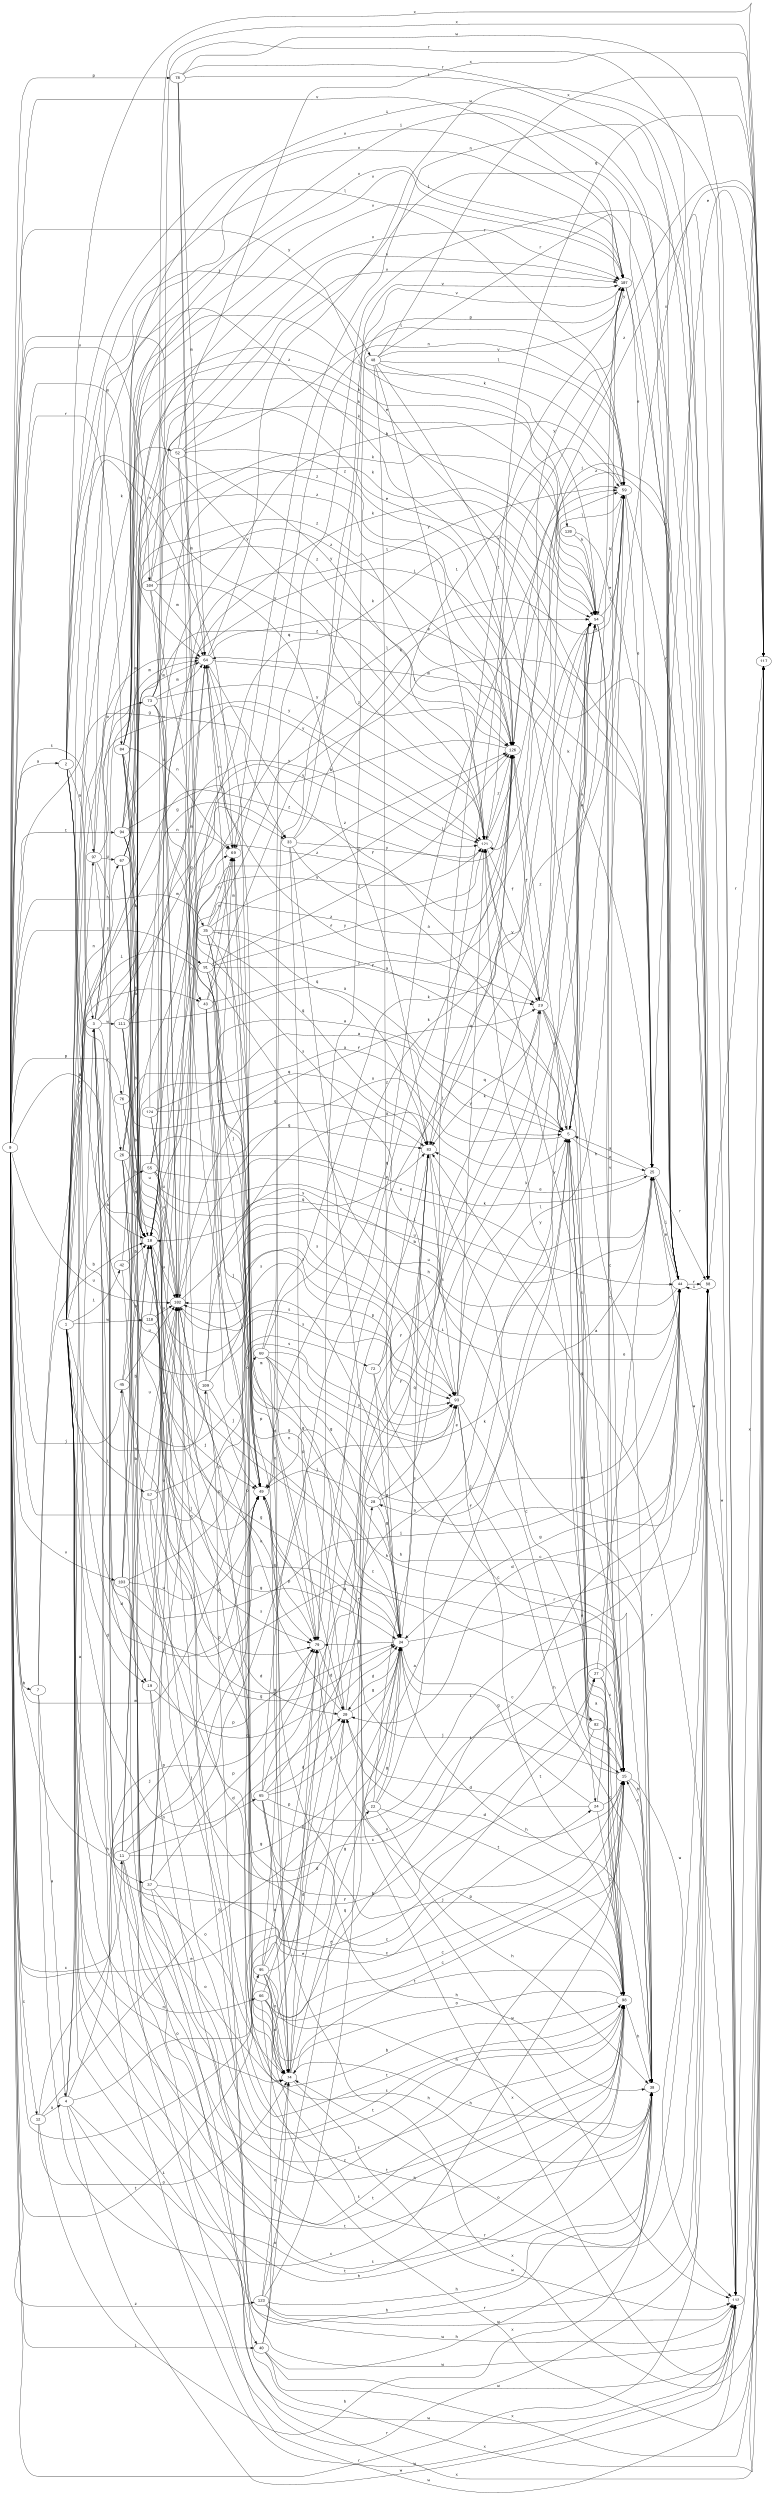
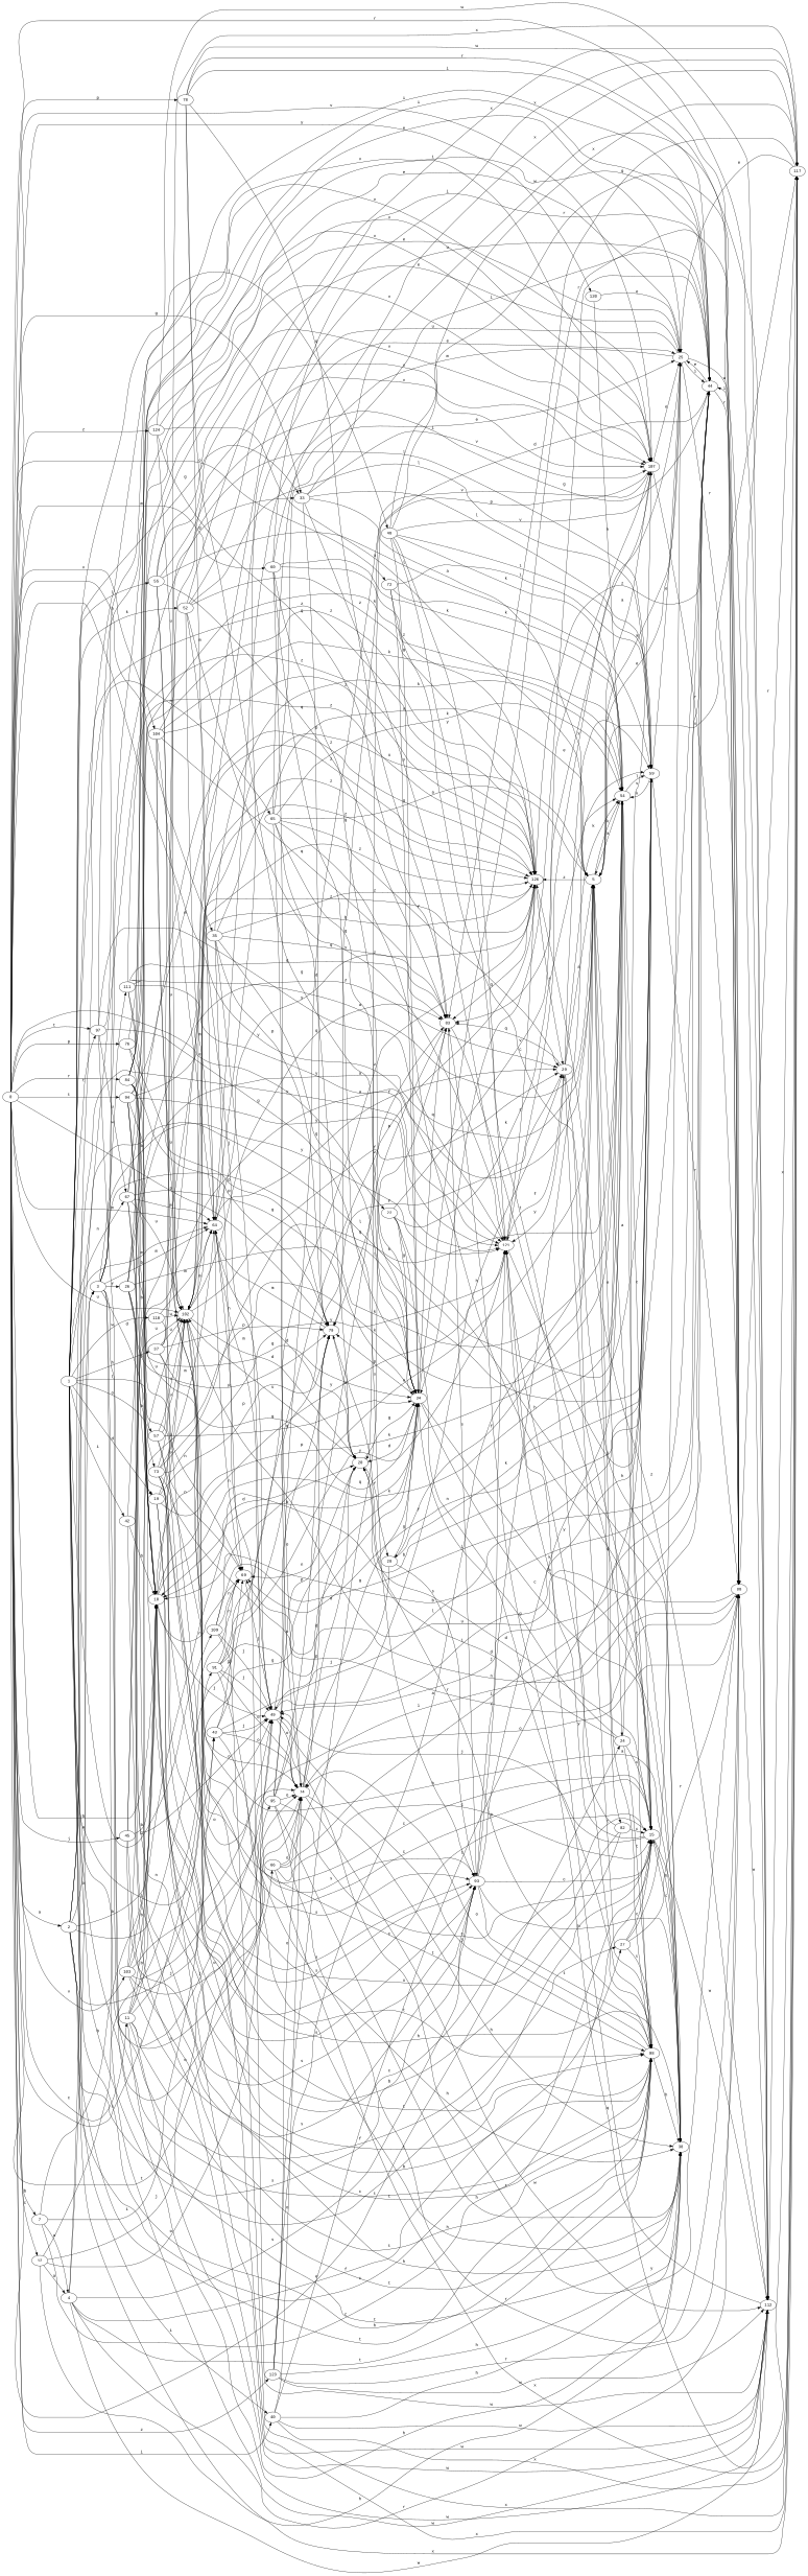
  strict digraph {
    fontname="Liberation Mono"
    rankdir=LR
    node [fontname="Liberation Mono"]
    edge [fontname="Liberation Mono"]
    0
    2
    7
    10
    11
    12
    22
    24
    33
    35
    40
    45
    60
    64
    72
    76
    78
    79
    84
    88
    91
    94
    95
    97
    102
    103
    104
    107
    120
    121
    123
    124
    15
    3
    49
    59
    69
    93
    117
    43
    4
    54
    38
    98
    112
    20
    34
    74
    5
    126
    83
    25
    29
    44
    67
    1
    19
    37
    42
    48
    52
    55
    57
    65
    66
    73
    109
    110
    26
    27
    111
    28
    82
    0 -> 2 [label=a]
    0 -> 7 [label=b]
    0 -> 10 [label=b]
    0 -> 11 [label=c]
    0 -> 12 [label=c]
    0 -> 22 [label=e]
    0 -> 24 [label=e]
    0 -> 33 [label=g]
    0 -> 35 [label=h]
    0 -> 40 [label=i]
    0 -> 45 [label=j]
    0 -> 60 [label=m]
    0 -> 64 [label=m]
    0 -> 72 [label=o]
    0 -> 76 [label=p]
    0 -> 78 [label=p]
    0 -> 79 [label=p]
    0 -> 84 [label=r]
    0 -> 88 [label=r]
    0 -> 91 [label=s]
    0 -> 94 [label=t]
    0 -> 95 [label=t]
    0 -> 97 [label=t]
    0 -> 102 [label=u]
    0 -> 103 [label=v]
    0 -> 104 [label=v]
    0 -> 107 [label=v]
    0 -> 120 [label=y]
    0 -> 121 [label=y]
    0 -> 123 [label=z]
+   0 -> 124 [label=z]
    2 -> 10 [label=b]
    2 -> 107 [label=v]
    2 -> 121 [label=y]
    2 -> 15 [label=c]
    2 -> 3 [label=a]
    2 -> 49 [label=j]
    2 -> 59 [label=l]
    2 -> 69 [label=n]
    2 -> 93 [label=s]
    2 -> 117 [label=x]
    7 -> 10 [label=b]
    7 -> 15 [label=c]
    7 -> 43 [label=i]
    7 -> 4 [label=a]
    10 -> 102 [label=u]
    10 -> 121 [label=y]
    10 -> 49 [label=j]
    10 -> 69 [label=n]
    10 -> 93 [label=s]
    10 -> 54 [label=k]
    11 -> 10 [label=b]
    11 -> 102 [label=u]
    11 -> 49 [label=j]
    11 -> 38 [label=h]
    11 -> 98 [label=t]
    11 -> 112 [label=w]
    11 -> 20 [label=d]
    11 -> 34 [label=g]
    12 -> 49 [label=j]
    12 -> 4 [label=a]
    12 -> 38 [label=h]
    12 -> 34 [label=g]
    12 -> 74 [label=o]
    22 -> 107 [label=v]
    22 -> 54 [label=k]
    22 -> 38 [label=h]
    22 -> 98 [label=t]
    22 -> 34 [label=g]
    24 -> 107 [label=v]
    24 -> 15 [label=c]
    24 -> 98 [label=t]
    24 -> 20 [label=d]
    24 -> 34 [label=g]
    33 -> 79 [label=p]
    33 -> 107 [label=v]
    33 -> 121 [label=y]
    33 -> 59 [label=l]
    33 -> 112 [label=w]
    33 -> 5 [label=a]
    35 -> 79 [label=p]
    35 -> 69 [label=n]
    35 -> 54 [label=k]
    35 -> 98 [label=t]
    35 -> 34 [label=g]
    35 -> 5 [label=a]
    35 -> 126 [label=z]
    35 -> 83 [label=q]
    40 -> 59 [label=l]
    40 -> 117 [label=x]
    40 -> 38 [label=h]
    40 -> 112 [label=w]
    40 -> 74 [label=o]
    45 -> 10 [label=b]
    45 -> 102 [label=u]
    45 -> 93 [label=s]
    45 -> 98 [label=t]
    45 -> 126 [label=z]
    60 -> 93 [label=s]
    60 -> 117 [label=x]
    60 -> 54 [label=k]
    60 -> 34 [label=g]
    60 -> 74 [label=o]
    60 -> 126 [label=z]
    60 -> 25 [label=e]
    64 -> 69 [label=n]
    64 -> 112 [label=w]
    64 -> 20 [label=d]
    64 -> 126 [label=z]
    64 -> 25 [label=e]
    64 -> 29 [label=f]
    72 -> 15 [label=c]
    72 -> 59 [label=l]
    72 -> 54 [label=k]
    72 -> 34 [label=g]
    76 -> 10 [label=b]
    76 -> 79 [label=p]
    76 -> 25 [label=e]
    78 -> 64 [label=m]
    78 -> 88 [label=r]
    78 -> 112 [label=w]
    78 -> 34 [label=g]
    78 -> 83 [label=q]
    78 -> 44 [label=i]
    79 -> 64 [label=m]
    79 -> 20 [label=d]
    84 -> 10 [label=b]
    84 -> 79 [label=p]
-   84 -> 102 [label=u]
+   67 -> 102 [label=u]
    84 -> 107 [label=v]
    84 -> 15 [label=c]
    84 -> 69 [label=n]
    84 -> 74 [label=o]
    84 -> 126 [label=z]
    84 -> 25 [label=e]
    84 -> 44 [label=i]
    88 -> 102 [label=u]
    88 -> 69 [label=n]
    88 -> 112 [label=w]
    88 -> 74 [label=o]
    88 -> 44 [label=i]
    91 -> 121 [label=y]
    91 -> 49 [label=j]
    91 -> 69 [label=n]
    91 -> 38 [label=h]
    91 -> 74 [label=o]
    91 -> 126 [label=z]
    91 -> 29 [label=f]
    94 -> 10 [label=b]
    94 -> 107 [label=v]
    94 -> 121 [label=y]
    94 -> 69 [label=n]
    94 -> 38 [label=h]
    94 -> 34 [label=g]
    94 -> 126 [label=z]
    94 -> 29 [label=f]
    95 -> 79 [label=p]
    95 -> 88 [label=r]
    95 -> 107 [label=v]
    95 -> 15 [label=c]
    95 -> 38 [label=h]
    95 -> 20 [label=d]
    95 -> 74 [label=o]
    95 -> 83 [label=q]
    97 -> 107 [label=v]
    97 -> 121 [label=y]
    97 -> 98 [label=t]
    97 -> 34 [label=g]
    97 -> 44 [label=i]
    97 -> 67 [label=u]
    102 -> 64 [label=m]
    102 -> 93 [label=s]
    102 -> 38 [label=h]
    102 -> 20 [label=d]
    102 -> 126 [label=z]
    102 -> 83 [label=q]
    102 -> 29 [label=f]
    103 -> 10 [label=b]
    103 -> 49 [label=j]
    103 -> 93 [label=s]
    103 -> 54 [label=k]
    103 -> 74 [label=o]
    103 -> 5 [label=a]
    103 -> 44 [label=i]
    104 -> 64 [label=m]
    104 -> 102 [label=u]
    104 -> 107 [label=v]
    104 -> 54 [label=k]
    104 -> 74 [label=o]
    104 -> 126 [label=z]
    104 -> 83 [label=q]
    107 -> 79 [label=p]
    107 -> 88 [label=r]
    107 -> 121 [label=y]
    107 -> 5 [label=a]
    107 -> 25 [label=e]
    120 -> 54 [label=k]
    120 -> 25 [label=e]
    121 -> 126 [label=z]
    121 -> 29 [label=f]
    121 -> 44 [label=i]
    123 -> 88 [label=r]
    123 -> 38 [label=h]
    123 -> 112 [label=w]
    123 -> 74 [label=o]
    123 -> 5 [label=a]
    123 -> 83 [label=q]
    124 -> 102 [label=u]
    124 -> 112 [label=w]
    124 -> 5 [label=a]
    124 -> 83 [label=q]
    124 -> 44 [label=i]
    15 -> 121 [label=y]
    15 -> 49 [label=j]
    15 -> 38 [label=h]
    15 -> 112 [label=w]
    15 -> 20 [label=d]
    15 -> 5 [label=a]
    3 -> 33 [label=g]
    3 -> 64 [label=m]
    3 -> 107 [label=v]
    3 -> 121 [label=y]
    3 -> 59 [label=l]
    3 -> 98 [label=t]
    3 -> 112 [label=w]
    3 -> 19 [label=d]
    3 -> 26 [label=f]
    3 -> 27 [label=f]
    3 -> 111 [label=w]
    49 -> 64 [label=m]
    49 -> 79 [label=p]
    49 -> 88 [label=r]
    49 -> 59 [label=l]
    49 -> 74 [label=o]
    59 -> 10 [label=b]
    59 -> 88 [label=r]
    59 -> 69 [label=n]
    59 -> 54 [label=k]
    59 -> 25 [label=e]
    69 -> 49 [label=j]
    93 -> 121 [label=y]
    93 -> 15 [label=c]
    93 -> 59 [label=l]
    93 -> 54 [label=k]
    93 -> 38 [label=h]
    93 -> 98 [label=t]
    117 -> 88 [label=r]
    117 -> 121 [label=y]
    117 -> 83 [label=q]
    117 -> 25 [label=e]
    43 -> 49 [label=j]
    43 -> 59 [label=l]
    43 -> 69 [label=n]
    43 -> 38 [label=h]
    43 -> 74 [label=o]
    43 -> 126 [label=z]
    4 -> 88 [label=r]
    4 -> 3 [label=a]
    4 -> 93 [label=s]
    4 -> 98 [label=t]
    4 -> 112 [label=w]
    4 -> 126 [label=z]
    4 -> 27 [label=f]
    54 -> 15 [label=c]
    54 -> 59 [label=l]
    54 -> 98 [label=t]
    54 -> 5 [label=a]
    38 -> 15 [label=c]
    98 -> 10 [label=b]
    98 -> 79 [label=p]
    98 -> 49 [label=j]
    98 -> 38 [label=h]
    98 -> 74 [label=o]
    98 -> 5 [label=a]
    112 -> 117 [label=x]
    112 -> 126 [label=z]
    112 -> 83 [label=q]
    20 -> 102 [label=u]
    20 -> 69 [label=n]
    20 -> 34 [label=g]
    20 -> 28 [label=f]
    34 -> 10 [label=b]
    34 -> 79 [label=p]
    34 -> 88 [label=r]
    34 -> 15 [label=c]
    34 -> 38 [label=h]
    34 -> 20 [label=d]
    34 -> 83 [label=q]
    74 -> 79 [label=p]
    74 -> 38 [label=h]
    74 -> 112 [label=w]
    74 -> 20 [label=d]
    74 -> 34 [label=g]
    5 -> 24 [label=e]
    5 -> 102 [label=u]
    5 -> 117 [label=x]
    5 -> 54 [label=k]
    5 -> 126 [label=z]
    5 -> 25 [label=e]
    5 -> 28 [label=f]
    5 -> 82 [label=q]
    126 -> 10 [label=b]
    126 -> 83 [label=q]
    126 -> 29 [label=f]
    83 -> 79 [label=p]
    83 -> 15 [label=c]
    83 -> 93 [label=s]
    25 -> 64 [label=m]
    25 -> 88 [label=r]
    25 -> 102 [label=u]
    25 -> 112 [label=w]
    25 -> 5 [label=a]
    25 -> 83 [label=e]
    25 -> 44 [label=i]
    29 -> 121 [label=y]
    29 -> 59 [label=l]
    29 -> 54 [label=k]
    29 -> 38 [label=h]
    29 -> 98 [label=t]
    29 -> 5 [label=a]
    29 -> 83 [label=q]
    44 -> 10 [label=b]
    44 -> 88 [label=r]
    44 -> 102 [label=u]
    44 -> 49 [label=j]
    44 -> 20 [label=d]
    44 -> 34 [label=g]
    44 -> 126 [label=z]
    44 -> 25 [label=e]
    67 -> 10 [label=b]
    67 -> 64 [label=m]
    67 -> 15 [label=c]
    67 -> 54 [label=k]
    67 -> 34 [label=g]
    67 -> 126 [label=z]
    1 -> 33 [label=g]
    1 -> 40 [label=i]
    1 -> 64 [label=m]
    1 -> 97 [label=t]
    1 -> 15 [label=c]
    1 -> 43 [label=i]
    1 -> 38 [label=h]
    1 -> 98 [label=t]
    1 -> 74 [label=o]
    1 -> 126 [label=z]
    1 -> 67 [label=n]
    1 -> 19 [label=d]
    1 -> 37 [label=h]
    1 -> 42 [label=i]
    1 -> 48 [label=j]
    1 -> 52 [label=k]
    1 -> 55 [label=l]
    1 -> 57 [label=l]
    1 -> 65 [label=n]
    1 -> 66 [label=n]
    1 -> 73 [label=o]
    1 -> 109 [label=w]
    1 -> 110 [label=w]
    19 -> 79 [label=p]
    19 -> 102 [label=u]
    19 -> 54 [label=k]
    19 -> 98 [label=t]
    19 -> 112 [label=w]
    37 -> 79 [label=p]
    37 -> 102 [label=u]
    37 -> 15 [label=c]
    37 -> 117 [label=x]
    37 -> 98 [label=t]
    37 -> 126 [label=z]
    42 -> 10 [label=b]
    42 -> 107 [label=v]
    42 -> 112 [label=w]
    48 -> 88 [label=r]
    48 -> 107 [label=v]
    48 -> 121 [label=y]
    48 -> 59 [label=l]
    48 -> 117 [label=x]
    48 -> 54 [label=k]
    48 -> 98 [label=t]
    48 -> 34 [label=g]
    52 -> 64 [label=m]
    52 -> 121 [label=y]
    52 -> 49 [label=j]
    52 -> 59 [label=l]
    52 -> 117 [label=x]
    52 -> 126 [label=z]
    52 -> 44 [label=i]
    55 -> 102 [label=u]
    55 -> 107 [label=v]
    55 -> 59 [label=l]
    55 -> 93 [label=s]
    55 -> 83 [label=q]
    55 -> 25 [label=e]
    55 -> 44 [label=i]
    57 -> 102 [label=u]
    57 -> 15 [label=c]
    57 -> 59 [label=l]
    57 -> 93 [label=s]
    57 -> 34 [label=g]
    65 -> 117 [label=x]
    65 -> 54 [label=k]
    65 -> 38 [label=h]
    65 -> 20 [label=d]
    65 -> 34 [label=g]
    65 -> 74 [label=o]
    65 -> 5 [label=a]
    65 -> 29 [label=f]
    65 -> 44 [label=i]
    66 -> 15 [label=c]
    66 -> 117 [label=x]
    66 -> 74 [label=o]
    66 -> 29 [label=f]
    66 -> 44 [label=i]
    73 -> 64 [label=m]
    73 -> 88 [label=r]
    73 -> 102 [label=u]
    73 -> 121 [label=y]
    73 -> 93 [label=s]
    73 -> 117 [label=x]
    73 -> 54 [label=k]
    73 -> 38 [label=h]
    109 -> 49 [label=j]
    109 -> 69 [label=n]
    109 -> 117 [label=x]
    109 -> 5 [label=a]
    109 -> 44 [label=i]
    110 -> 64 [label=m]
    110 -> 102 [label=u]
    110 -> 98 [label=t]
    26 -> 10 [label=b]
    26 -> 79 [label=p]
    26 -> 49 [label=j]
    26 -> 54 [label=k]
    26 -> 98 [label=t]
    26 -> 5 [label=a]
    26 -> 126 [label=z]
    26 -> 25 [label=e]
    27 -> 88 [label=r]
    27 -> 15 [label=c]
    27 -> 98 [label=t]
    27 -> 25 [label=e]
-   111 -> 10 [label=b]
+   111 -> 10 [label=i]
    111 -> 121 [label=y]
    111 -> 34 [label=g]
    111 -> 5 [label=a]
    111 -> 126 [label=z]
    111 -> 83 [label=q]
    28 -> 49 [label=j]
    28 -> 93 [label=s]
    28 -> 54 [label=k]
    28 -> 34 [label=g]
    82 -> 10 [label=b]
    82 -> 102 [label=u]
    82 -> 121 [label=y]
    82 -> 15 [label=c]
  }
